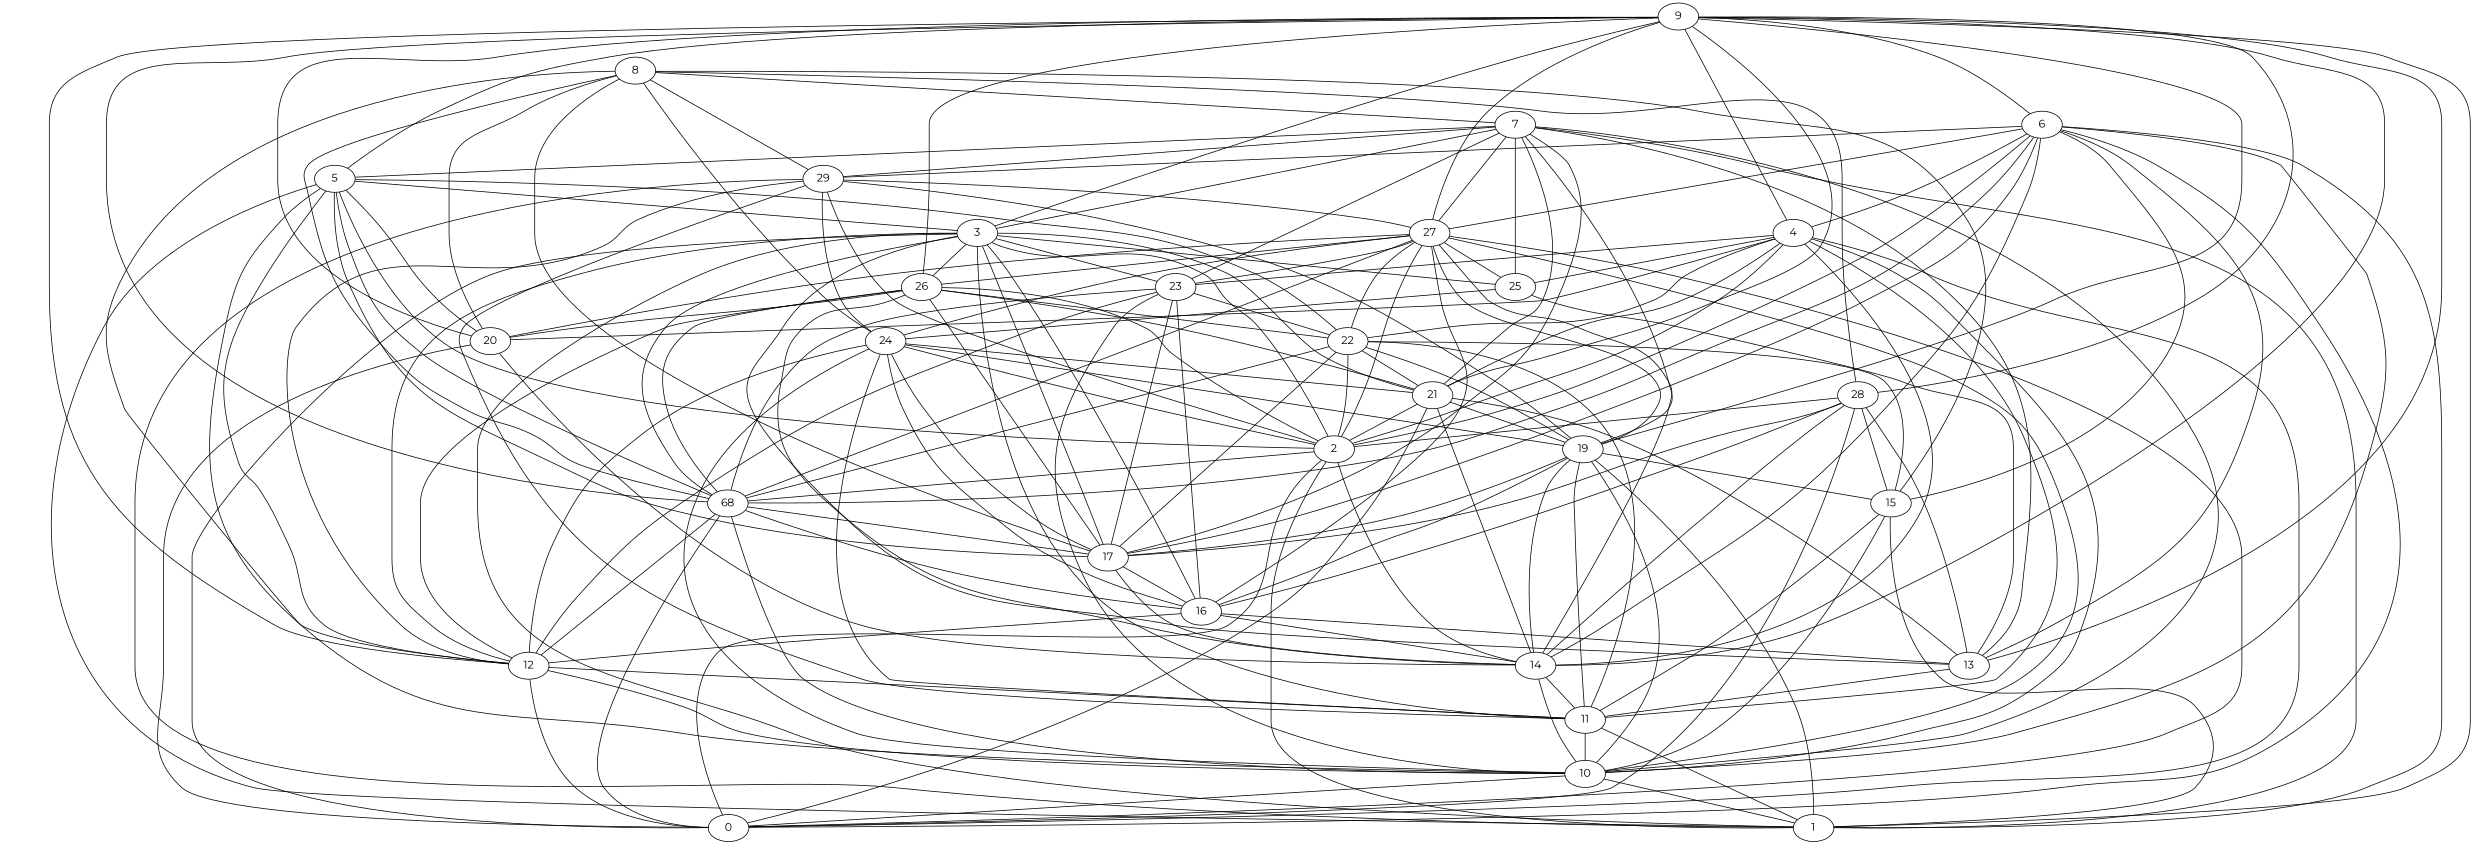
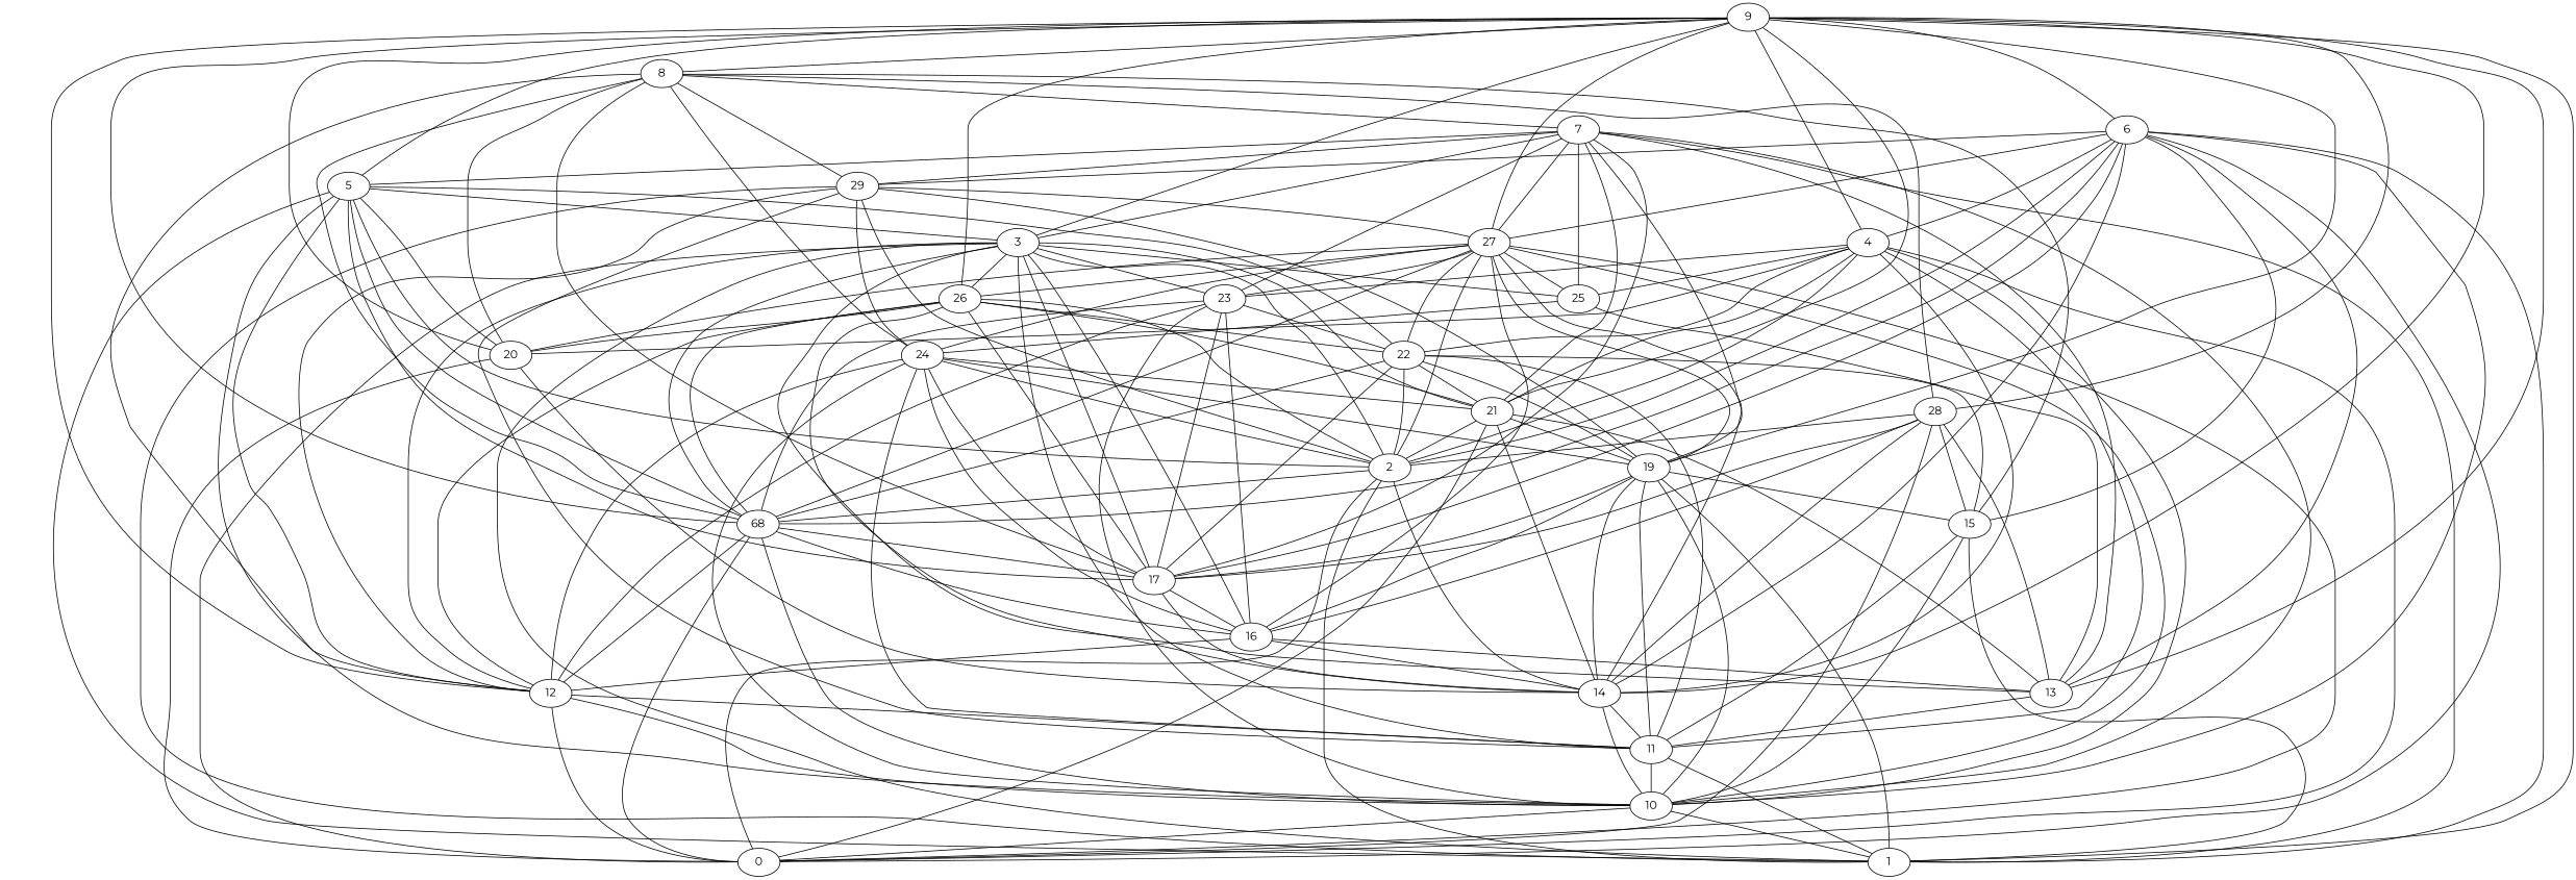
  digraph {
    fontname=Montserrat
    node [fontname=Montserrat]
    edge [color=black dir=none fontname=Montserrat]
    13
    11
    10
    1
    15
    0
    29
    27
    19
    24
    2
    12
    25
    n14 [label=68]
    22
    16
    14
    23
    26
    20
    17
    21
    9
    4
    6
    28
    3
    5
    8
    7
    subgraph sub_1 {
      13
      11
      10
      1
      15
      0
      29
      27
      19
      24
      2
      12
      25
      n14
      22
      16
      14
      23
      26
      20
      17
      21
      9
      4
      6
      28
      3
      5
      8
      7
    }
    13 -> 11
    11 -> 10
    11 -> 1
    10 -> 1
    10 -> 0
    15 -> 11
    15 -> 10
    15 -> 1
    29 -> 11
    29 -> 1
    29 -> 27
    29 -> 19
    29 -> 24
    29 -> 2
    29 -> 12
    27 -> 10
    27 -> 0
    27 -> 19
    27 -> 24
    27 -> 2
    27 -> 25
    27 -> n14
    27 -> 22
    27 -> 16
    27 -> 14
    27 -> 23
    27 -> 26
    27 -> 20
    19 -> 11
    19 -> 10
    19 -> 1
    19 -> 15
    19 -> 16
    19 -> 14
    19 -> 17
    24 -> 11
    24 -> 10
    24 -> 19
    24 -> 2
    24 -> 12
    24 -> 16
    24 -> 17
    24 -> 21
    2 -> 1
    2 -> 0
    2 -> n14
    2 -> 14
    12 -> 11
    12 -> 10
    12 -> 0
    25 -> 13
    25 -> 24
    n14 -> 10
    n14 -> 0
    n14 -> 12
    n14 -> 16
    n14 -> 17
    22 -> 11
    22 -> 15
    22 -> 19
    22 -> 2
    22 -> n14
    22 -> 17
    22 -> 21
    16 -> 13
    16 -> 12
    16 -> 14
    14 -> 11
    14 -> 10
    23 -> 10
    23 -> 12
    23 -> n14
    23 -> 22
    23 -> 16
    23 -> 17
    26 -> 2
    26 -> 12
    26 -> n14
    26 -> 22
    26 -> 14
    26 -> 20
    26 -> 17
    26 -> 21
    20 -> 0
    20 -> 14
    17 -> 16
    17 -> 14
    21 -> 13
    21 -> 0
    21 -> 19
    21 -> 2
    21 -> 14
    9 -> 13
    9 -> 1
    9 -> 27
    9 -> 19
    9 -> 12
    9 -> n14
    9 -> 14
    9 -> 26
    9 -> 20
    9 -> 21
    9 -> 4
    9 -> 6
    9 -> 28
    9 -> 3
    9 -> 5
+   9 -> 8
    4 -> 11
    4 -> 10
    4 -> 0
    4 -> 2
    4 -> 25
    4 -> 22
    4 -> 14
    4 -> 23
    4 -> 20
    4 -> 21
    6 -> 13
    6 -> 10
    6 -> 1
    6 -> 15
    6 -> 0
    6 -> 29
    6 -> 27
    6 -> 2
    6 -> n14
    6 -> 14
    6 -> 17
    6 -> 4
    28 -> 13
    28 -> 15
    28 -> 0
    28 -> 2
    28 -> 16
    28 -> 14
    28 -> 17
    3 -> 13
    3 -> 11
    3 -> 1
    3 -> 0
    3 -> 2
    3 -> 12
    3 -> 25
    3 -> n14
    3 -> 16
    3 -> 23
    3 -> 26
    3 -> 17
    3 -> 21
    5 -> 10
    5 -> 1
    5 -> 2
    5 -> 12
    5 -> n14
    5 -> 22
    5 -> 20
    5 -> 17
    5 -> 3
    8 -> 15
    8 -> 29
    8 -> 24
    8 -> 12
    8 -> n14
    8 -> 20
    8 -> 17
    8 -> 28
    8 -> 7
    7 -> 13
    7 -> 10
    7 -> 1
    7 -> 29
    7 -> 27
    7 -> 19
    7 -> 25
    7 -> 23
    7 -> 17
    7 -> 21
    7 -> 3
    7 -> 5
  }
